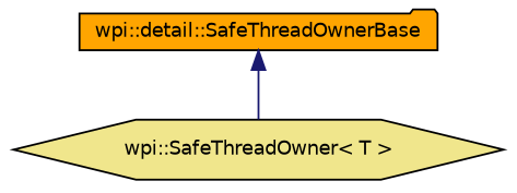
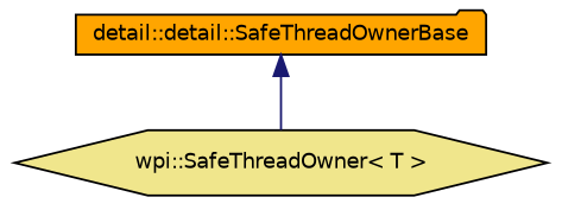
  digraph {
    node [color=black fontname=Helvetica fontsize=10 style=filled]
    n1 [fillcolor=khaki fontcolor=black height=0.2 label="wpi::SafeThreadOwner\< T \>" shape=hexagon width=0.4]
-   n2 [fillcolor=orange height=0.2 label="wpi::detail::SafeThreadOwnerBase" shape=folder width=0.4]
+   n2 [fillcolor=orange height=0.2 label="detail::detail::SafeThreadOwnerBase" shape=folder width=0.4]
    n2 -> n1 [color=midnightblue dir=back fontname=Helvetica fontsize=10 labelfontname=Helvetica labelfontsize=10 style=solid]
  }
